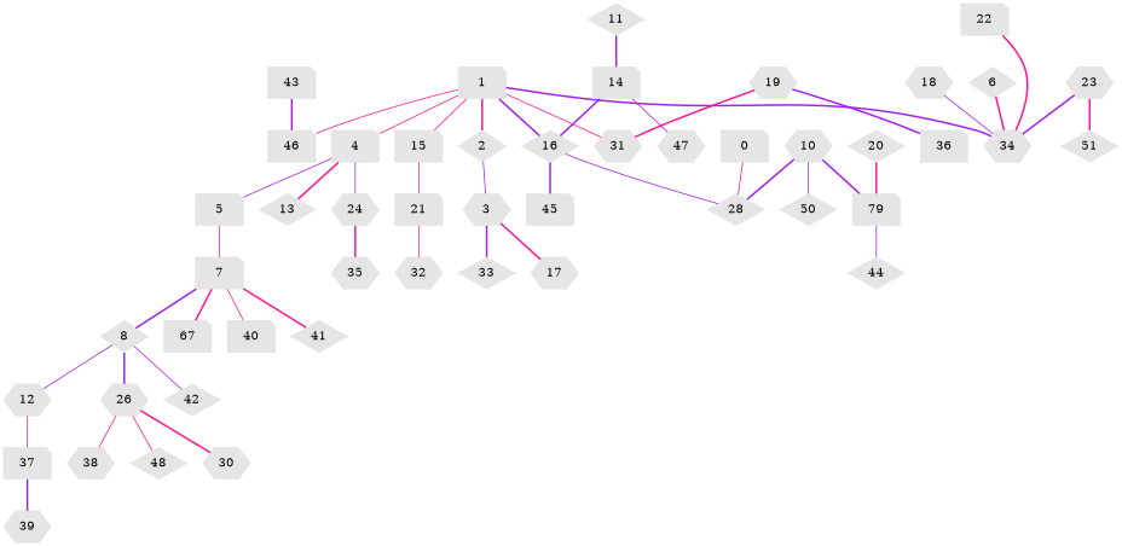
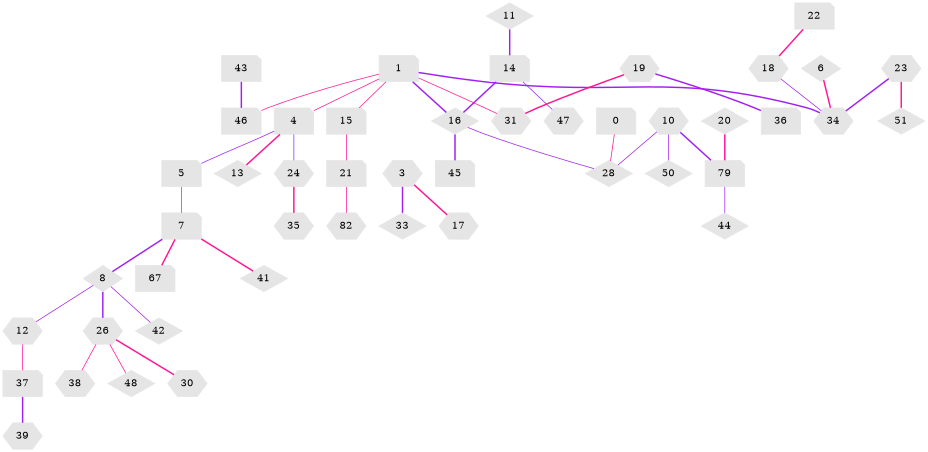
  graph {
    node [color=gray90 shape=note style=filled]
    edge [color=purple style=bold weight=1.0]
-   2 [shape=diamond]
    1
    4
    15
    16 [shape=diamond]
    31 [shape=hexagon]
    34 [shape=hexagon]
    46
    3 [shape=hexagon]
    5
    13 [shape=diamond]
    24 [shape=hexagon]
    21
    28 [shape=diamond]
    45
    17 [shape=hexagon]
    33 [shape=diamond]
    7
    35 [shape=hexagon]
    8 [shape=diamond]
    n21 [label=67]
-   40
    41 [shape=diamond]
    6 [shape=diamond]
    12 [shape=hexagon]
    26 [shape=hexagon]
    42 [shape=diamond]
    37
    30 [shape=hexagon]
    38 [shape=hexagon]
    48 [shape=diamond]
    n32 [label=0]
    10 [shape=hexagon]
    n34 [label=79]
    50 [shape=diamond]
    44 [shape=diamond]
    11 [shape=diamond]
    14
    47 [shape=hexagon]
    39 [shape=hexagon]
-   32 [shape=hexagon]
+   32 [shape=hexagon label=82]
    18 [shape=hexagon]
    19 [shape=hexagon]
    36
    20 [shape=diamond]
    22
    23 [shape=hexagon]
    51 [shape=diamond]
    43
-   2 -- 3 [style=solid]
-   1 -- 2 [color=deeppink]
    1 -- 4 [color=deeppink style=solid]
    1 -- 15 [color=deeppink style=solid]
    1 -- 16
    1 -- 31 [color=deeppink style=solid]
    1 -- 34
    1 -- 46 [color=deeppink style=solid]
    4 -- 5 [style=solid]
    4 -- 13 [color=deeppink]
    4 -- 24 [style=solid]
    15 -- 21 [color=deeppink style=solid]
    16 -- 28 [style=solid]
    16 -- 45
    3 -- 17 [color=deeppink]
    3 -- 33
    5 -- 7 [color=deeppink style=solid]
    24 -- 35 [color=deeppink]
    21 -- 32 [color=deeppink style=solid]
    7 -- 8
    7 -- n21 [color=deeppink]
-   7 -- 40 [color=deeppink style=solid]
    7 -- 41 [color=deeppink]
    8 -- 12 [style=solid]
    8 -- 26
    8 -- 42 [style=solid]
    6 -- 34 [color=deeppink]
    12 -- 37 [color=deeppink style=solid]
    26 -- 30 [color=deeppink]
    26 -- 38 [color=deeppink style=solid]
    26 -- 48 [color=deeppink style=solid]
    37 -- 39
    n32 -- 28 [color=deeppink style=solid]
-   10 -- 28
+   10 -- 28 [style=solid]
    10 -- n34
    10 -- 50 [style=solid]
    n34 -- 44 [style=solid]
    11 -- 14
    14 -- 16
    14 -- 47 [style=solid]
    18 -- 34 [style=solid]
    19 -- 31 [color=deeppink]
    19 -- 36
    20 -- n34 [color=deeppink]
-   22 -- 34 [color=deeppink]
+   22 -- 18 [color=deeppink]
    23 -- 34
    23 -- 51 [color=deeppink]
    43 -- 46
  }
